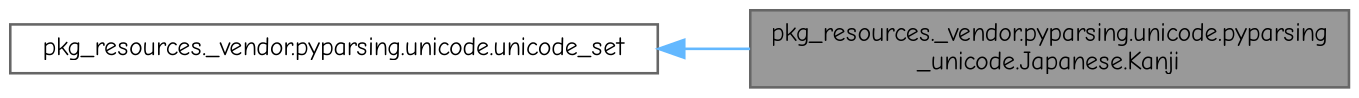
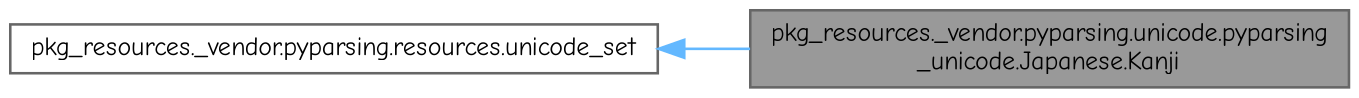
  digraph {
    rankdir=LR
    fontname="Comic Neue"
    node [color=gray40 fontname="Comic Neue" fontsize=10 shape=box style=filled]
    n1 [fillcolor=grey60 fontcolor=black height=0.2 label="pkg_resources._vendor.pyparsing.unicode.pyparsing\l_unicode.Japanese.Kanji" width=0.4]
-   n2 [fillcolor=white height=0.2 label="pkg_resources._vendor.pyparsing.unicode.unicode_set" width=0.4]
+   n2 [fillcolor=white height=0.2 label="pkg_resources._vendor.pyparsing.resources.unicode_set" width=0.4]
    n2 -> n1 [color=steelblue1 dir=back fontname="Comic Neue" fontsize=10 labelfontname=Helvetica labelfontsize=10 style=solid]
  }
